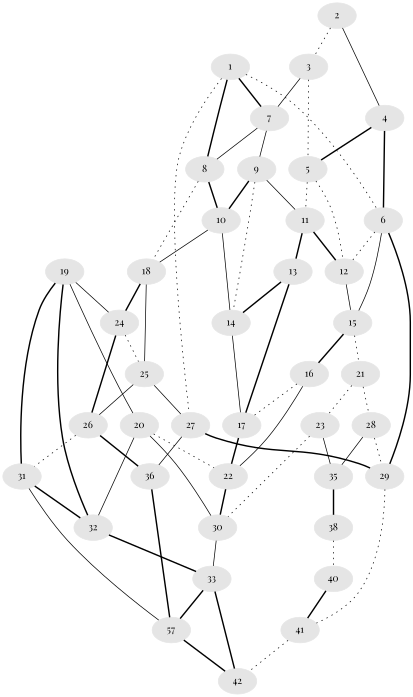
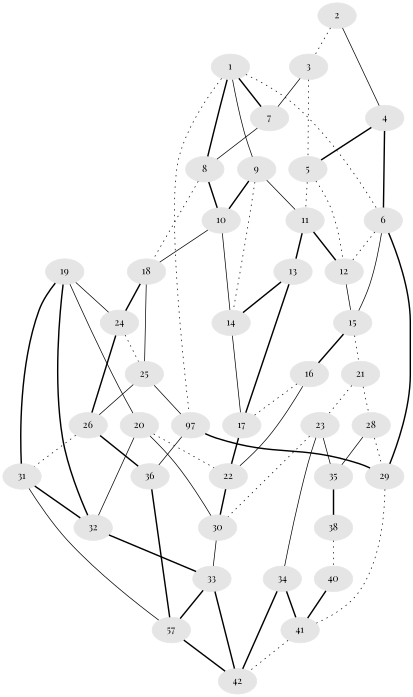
  graph {
    fontname="Playfair Display"
    node [color=gray90 fontname="Playfair Display" style=filled]
    edge [fontname="Playfair Display" style=bold weight=1.0]
    1
    6
    7
    8
-   27
+   27 [label=97]
    12
    15
    29
    9
    10
    18
    36
    2
    3
    4
    5
    11
    13
    16
    21
    41
    14
    24
    25
    17
    22
    23
    28
    30
    26
    19
    20
    31
    32
    n35 [label=57]
    33
+   34
    35
    42
    38
    40
    1 -- 6 [style=dotted]
    1 -- 7
    1 -- 8
    1 -- 27 [style=dotted]
    6 -- 12 [style=dotted]
    6 -- 15 [style=solid]
    6 -- 29
    7 -- 8 [style=solid]
-   7 -- 9 [style=solid]
+   1 -- 9 [style=solid]
    8 -- 10
    8 -- 18 [style=dotted]
    27 -- 29
    27 -- 36 [style=solid weight=2.0]
    12 -- 15 [style=solid]
    15 -- 16
    15 -- 21 [style=dotted]
    29 -- 41 [style=dotted]
    9 -- 10
    9 -- 11 [style=solid]
    9 -- 14 [style=dotted]
    10 -- 18 [style=solid]
    10 -- 14 [style=solid]
    18 -- 24
    18 -- 25 [style=solid]
    36 -- n35
    2 -- 3 [style=dotted]
    2 -- 4 [style=solid]
    3 -- 7 [style=solid]
    3 -- 5 [style=dotted]
    4 -- 6
    4 -- 5
    5 -- 12 [style=dotted]
    5 -- 11 [style=dotted]
    11 -- 12
    11 -- 13
    13 -- 14
    13 -- 17
    16 -- 17 [style=dotted]
    16 -- 22 [style=solid]
    21 -- 23 [style=dotted]
    21 -- 28 [style=dotted]
    41 -- 42 [style=dotted]
    14 -- 17 [style=solid]
    24 -- 25 [style=dotted]
    24 -- 26
    25 -- 27 [style=solid]
    25 -- 26 [style=solid]
    17 -- 22
    22 -- 30
    23 -- 30 [style=dotted]
+   23 -- 34 [style=solid]
    23 -- 35 [style=solid]
    28 -- 29 [style=dotted]
    28 -- 35 [style=solid]
    30 -- 33 [style=solid]
    26 -- 36
    26 -- 31 [style=dotted]
    19 -- 24 [style=solid]
    19 -- 20 [style=solid]
    19 -- 31
    19 -- 32
    20 -- 22 [style=dotted]
    20 -- 30 [style=solid]
    20 -- 32 [style=solid]
    31 -- 32
    31 -- n35 [style=solid]
    32 -- 33
    n35 -- 42
    33 -- n35
    33 -- 42
+   34 -- 41
+   34 -- 42
    35 -- 38
    38 -- 40 [style=dotted weight=2.0]
    40 -- 41
  }
